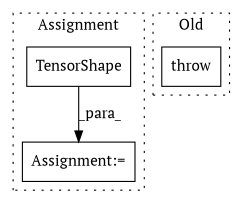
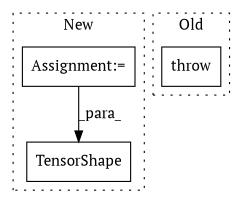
  digraph {
    fontname="PT Serif"
    node [l=6 shape=box fontname="PT Serif"]
    n1 [a=32 l="12,1" label=TensorShape s="2389,2407"]
    n2 [a=7 label="Assignment:=" s=2343]
    n3 [a=53 label=throw s=2645]
    subgraph cluster_1 {
-     label=Assignment
+     label=New
      style=dotted
      n1
      n2
    }
    subgraph cluster_2 {
      label=Old
      style=dotted
      n3
    }
-   n1 -> n2 [label=_para_ fontname="PT Serif"]
+   n2 -> n1 [label=_para_ fontname="PT Serif"]
  }
